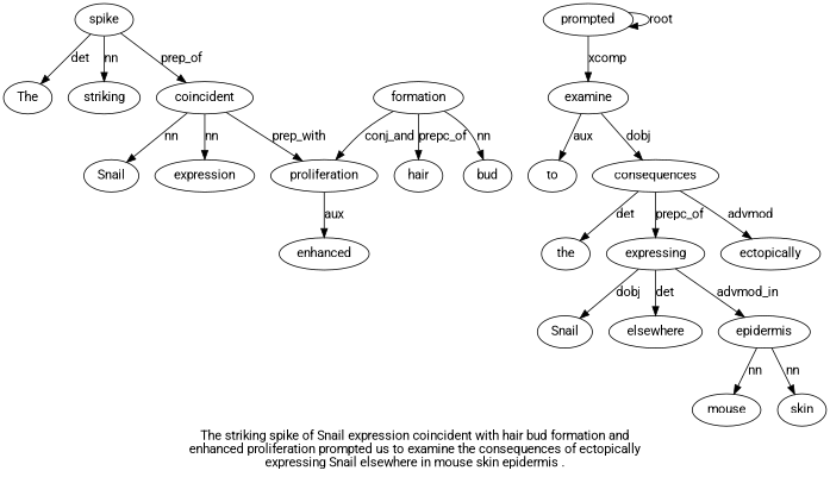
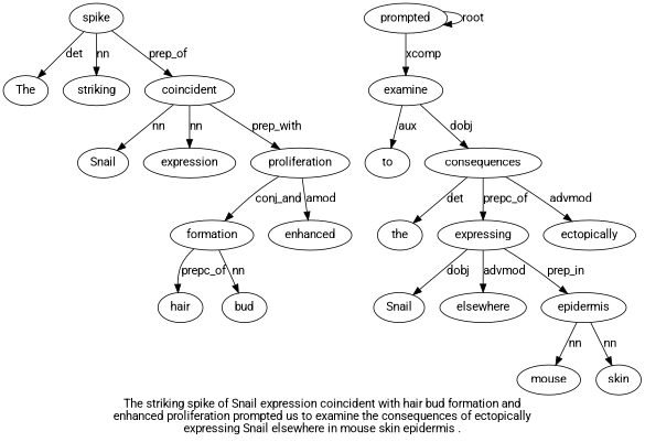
  digraph {
    fontname=Roboto
    label="The striking spike of Snail expression coincident with hair bud formation and\nenhanced proliferation prompted us to examine the consequences of ectopically\nexpressing Snail elsewhere in mouse skin epidermis ."
    node [fillcolor=white fontname=Roboto style=filled]
    edge [fontname=Roboto]
    n1 [label=spike]
    n2 [label=The]
    n3 [label=striking]
    n4 [label=coincident]
    n5 [label=Snail]
    n6 [label=expression]
    n7 [label=proliferation]
    n8 [label=prompted]
    n9 [label=examine]
    n10 [label=to]
    n11 [label=consequences]
    n12 [label=formation]
    n13 [label=hair]
    n14 [label=bud]
    n15 [label=enhanced]
    n16 [label=the]
    n17 [label=expressing]
    n18 [label=ectopically]
    n19 [label=Snail]
    n20 [label=elsewhere]
    n21 [label=epidermis]
    n22 [label=mouse]
    n23 [label=skin]
    n1 -> n2 [label=det]
    n1 -> n3 [label=nn]
    n1 -> n4 [label=prep_of]
    n4 -> n5 [label=nn]
    n4 -> n6 [label=nn]
    n4 -> n7 [label=prep_with]
-   n7 -> n15 [label=aux]
+   n7 -> n15 [label=amod]
    n8 -> n8 [label=root]
    n8 -> n9 [label=xcomp]
    n9 -> n10 [label=aux]
    n9 -> n11 [label=dobj]
    n11 -> n16 [label=det]
    n11 -> n17 [label=prepc_of]
    n11 -> n18 [label=advmod]
-   n12 -> n7 [label=conj_and]
+   n7 -> n12 [label=conj_and]
    n12 -> n13 [label=prepc_of]
    n12 -> n14 [label=nn]
    n17 -> n19 [label=dobj]
-   n17 -> n20 [label=det]
-   n17 -> n21 [label=advmod_in]
+   n17 -> n20 [label=advmod]
+   n17 -> n21 [label=prep_in]
    n21 -> n22 [label=nn]
    n21 -> n23 [label=nn]
  }
